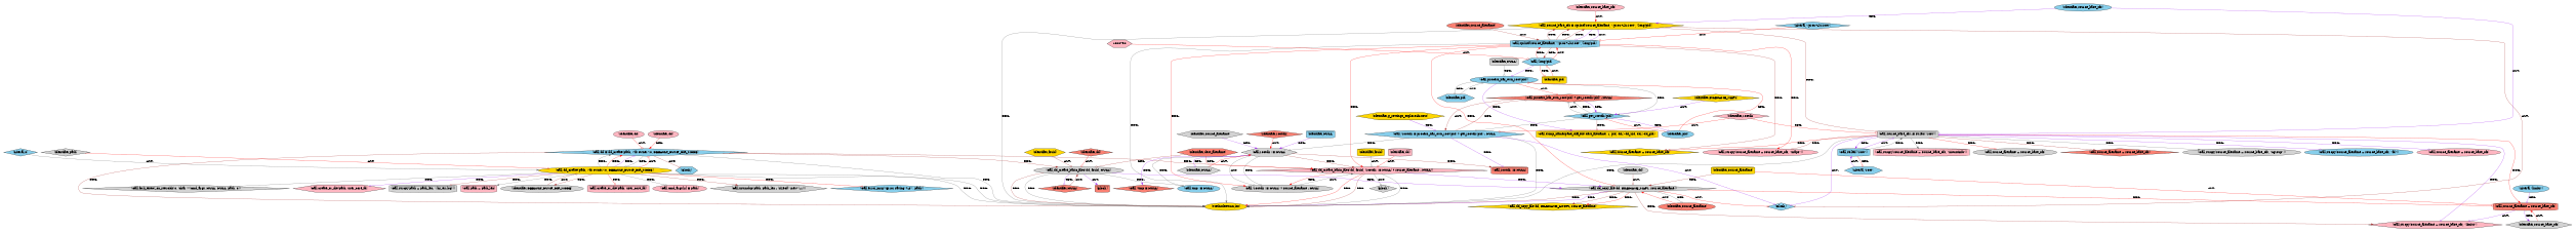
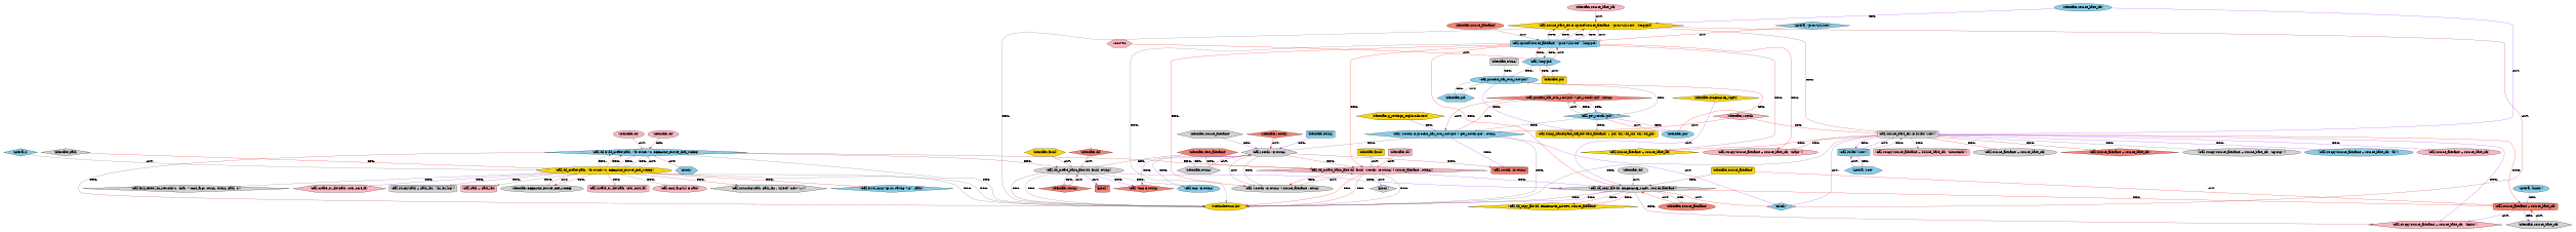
  digraph {
    node [fillcolor=skyblue shape=ellipse style=filled]
    edge [arrowhead=odot color=red]
    n1 [fillcolor=salmon label="(Call,source_filename + source_base_ofs)" shape=cylinder]
    n2 [fillcolor=lightpink label="(Call,strcpy(source_filename + source_base_ofs, \"limits\"))" shape=hexagon]
    n3 [fillcolor=lightgrey label="(Identifier,source_base_ofs)" shape=hexagon]
    n4 [fillcolor=lightgrey label="(Call,dd_copy_file(dd, FILENAME_MAPS, source_filename))" shape=diamond]
    n5 [label="(Block,)" shape=diamond]
    n6 [fillcolor=gold label="(Call,dd_copy_file(dd, FILENAME_LIMITS, source_filename))" shape=diamond]
    n7 [fillcolor=gold label="(MethodReturn,int)"]
    n8 [fillcolor=salmon label="(Identifier,source_filename)"]
    n9 [fillcolor=lightpink label="(Call,dd_create_basic_files(dd, fsuid, (rootdir != NULL) ? source_filename : NULL))" shape=diamond]
    n10 [fillcolor=lightgrey label="(Call,(rootdir != NULL) ? source_filename : NULL)"]
    n11 [fillcolor=lightgrey label="(Block,)" shape=diamond]
    n12 [label="(Call,dd = dd_create(path, /*fs owner*/0, DEFAULT_DUMP_DIR_MODE))" shape=diamond]
    n13 [fillcolor=gold label="(Call,dd_create(path, /*fs owner*/0, DEFAULT_DUMP_DIR_MODE))"]
    n14 [fillcolor=lightgrey label="(Call,dd_create_basic_files(dd, fsuid, NULL))"]
    n15 [label="(Block,)" shape=hexagon]
    n16 [fillcolor=lightpink label="(Call,create_or_die(path, user_core_fd))" shape=cylinder]
    n17 [fillcolor=lightpink label="(Call,cmd_args[2] = path)"]
    n18 [fillcolor=lightgrey label="(Call,xstrndup(path, path_len - (sizeof(\".new\")-1)))" shape=hexagon]
    n19 [label="(Call,error_msg(\"Error saving '%s'\", path))" shape=diamond]
    n20 [fillcolor=lightgrey label="(Call,fork_execv_on_steroids(0, (char **)cmd_args, NULL, NULL, path, 0))" shape=diamond]
    n21 [fillcolor=lightpink label="(Call,create_or_die(path, user_core_fd))" shape=hexagon]
    n22 [fillcolor=lightgrey label="(Call,strcpy(path + path_len, \"/hs_err.log\"))" shape=cylinder]
    n23 [fillcolor=lightpink label="(Call,path + path_len)" shape=cylinder]
    n24 [fillcolor=lightgrey label="(Identifier,DEFAULT_DUMP_DIR_MODE)"]
    n25 [label="(Call,tmp != NULL)"]
    n26 [fillcolor=salmon label="(Call,*tmp = NULL)" shape=diamond]
    n27 [fillcolor=salmon label="(Identifier,NULL)" shape=diamond]
    n28 [fillcolor=salmon label="(Block,)" shape=cylinder]
    n29 [label="(Call,sprintf(source_filename, \"/proc/%lu/root\", (long)pid))" shape=cylinder]
    n30 [label="(Call,(long)pid)" shape=hexagon]
    n31 [fillcolor=gold label="(Call,source_base_ofs = sprintf(source_filename, \"/proc/%lu/root\", (long)pid))" shape=hexagon]
    n32 [fillcolor=gold label="(Call,source_filename + source_base_ofs)" shape=diamond]
    n33 [fillcolor=lightpink label="(Call,strcpy(source_filename + source_base_ofs, \"maps\"))"]
    n34 [label="(Call,process_has_own_root(pid))"]
    n35 [fillcolor=gold label="(Identifier,pid)" shape=cylinder]
    n36 [fillcolor=lightgrey label="(Call,source_base_ofs -= strlen(\"root\"))" shape=cylinder]
    n37 [fillcolor=salmon label="(Call,process_has_own_root(pid) ? get_rootdir(pid) : NULL)" shape=diamond]
    n38 [label="(Call,get_rootdir(pid))" shape=diamond]
    n39 [fillcolor=gold label="(Call,dump_namespace_diff_ext(dest_filename, 1, pid, dd->dd_uid, dd->dd_gid))" shape=cylinder]
    n40 [label="(Identifier,pid)" shape=hexagon]
    n41 [fillcolor=lightgrey label="(Call,rootdir != NULL)" shape=hexagon]
    n42 [fillcolor=lightgrey label="(Identifier,NULL)" shape=hexagon]
    n43 [fillcolor=salmon label="(Call,rootdir != NULL)" shape=cylinder]
    n44 [label="(Call,*rootdir = process_has_own_root(pid) ? get_rootdir(pid) : NULL)" shape=hexagon]
    n45 [label="(Identifier,pid)"]
    n46 [label="(Call,strlen(\"root\"))" shape=cylinder]
    n47 [fillcolor=lightpink label="(Call,strcpy(source_filename + source_base_ofs, \"mountinfo\"))" shape=cylinder]
    n48 [fillcolor=lightgrey label="(Call,source_filename + source_base_ofs)"]
    n49 [fillcolor=salmon label="(Call,source_filename + source_base_ofs)" shape=diamond]
    n50 [fillcolor=lightgrey label="(Call,strcpy(source_filename + source_base_ofs, \"cgroup\"))"]
    n51 [label="(Call,strcpy(source_filename + source_base_ofs, \"fd\"))"]
    n52 [fillcolor=lightpink label="(Call,source_filename + source_base_ofs)"]
    n53 [label="(Literal,\"root\")" shape=hexagon]
    n54 [label="(Identifier,NULL)" shape=cylinder]
    n55 [fillcolor=salmon label="(Identifier,source_filename)"]
    n56 [fillcolor=gold label="(Identifier,FILENAME_MAPS)" shape=diamond]
    n57 [fillcolor=lightgrey label="(Identifier,source_filename)" shape=hexagon]
    n58 [fillcolor=gold label="(Identifier,fsuid)" shape=hexagon]
    n59 [label="(Identifier,source_base_ofs)"]
    n60 [label="(Literal,0)" shape=diamond]
    n61 [fillcolor=lightpink label="(Identifier,rootdir)" shape=diamond]
    n62 [fillcolor=salmon label="(Identifier,dd)" shape=diamond]
    n63 [label="(Literal,\"/proc/%lu/root\")" shape=diamond]
    n64 [fillcolor=salmon label="(Identifier,rootdir)" shape=diamond]
    n65 [fillcolor=lightgrey label="(Identifier,NULL)" shape=cylinder]
    n66 [fillcolor=lightpink label="(Identifier,source_base_ofs)"]
    n67 [fillcolor=lightpink label="(Identifier,dd)"]
    n68 [fillcolor=salmon label="(Identifier,dest_filename)" shape=hexagon]
    n69 [fillcolor=lightpink label="(Identifier,dd)"]
    n70 [fillcolor=gold label="(Identifier,g_settings_explorechroots)" shape=hexagon]
    n71 [fillcolor=lightgrey label="(Identifier,path)" shape=diamond]
    n72 [fillcolor=gold label="(Identifier,fsuid)" shape=cylinder]
    n73 [fillcolor=lightpink label="(Identifier,dd)" shape=cylinder]
    n74 [label="(Literal,\"limits\")"]
    n75 [fillcolor=gold label="(Identifier,source_filename)" shape=cylinder]
    n76 [fillcolor=lightgrey label="(Identifier,dd)"]
    1000792 [fillcolor=lightpink shape=hexagon]
    n1 -> n2 [color=purple label="AST: "]
    n1 -> n3 [arrowhead=normal color=purple label="CFG: "]
    n3 -> n1 [arrowhead=normal label="AST: "]
    n4 -> n1 [label="DDG: "]
    n4 -> n2 [arrowhead=normal color=brown label="DDG: "]
    n4 -> n5 [label="AST: "]
    n4 -> n6 [arrowhead=normal color=brown label="DDG: "]
    n4 -> n6 [arrowhead=normal label="DDG: "]
    n4 -> n7 [color=brown label="DDG: "]
    n4 -> n7 [color=purple label="DDG: "]
    n4 -> n8 [color=gray40 label="CFG: "]
    n8 -> n4 [arrowhead=normal label="AST: "]
    n9 -> n4 [arrowhead=normal color=purple label="DDG: "]
    n9 -> n7 [arrowhead=normal label="DDG: "]
    n9 -> n7 [arrowhead=normal color=brown label="DDG: "]
    n9 -> n7 [arrowhead=normal color=gray40 label="DDG: "]
    n9 -> n10 [arrowhead=normal label="CFG: "]
    n9 -> n11 [color=gray40 label="AST: "]
    n10 -> n9 [arrowhead=normal color=gray40 label="AST: "]
    n12 -> n7 [color=brown label="DDG: "]
    n12 -> n7 [arrowhead=normal color=gray40 label="DDG: "]
    n12 -> n9 [color=brown label="DDG: "]
    n12 -> n13 [color=gray40 label="CFG: "]
    n12 -> n14 [arrowhead=normal color=brown label="DDG: "]
    n12 -> n15 [color=brown label="AST: "]
    n13 -> n7 [arrowhead=normal color=gray40 label="DDG: "]
    n13 -> n7 [arrowhead=normal color=gray40 label="DDG: "]
    n13 -> n12 [label="AST: "]
    n13 -> n12 [arrowhead=normal color=gray40 label="DDG: "]
    n13 -> n12 [arrowhead=normal label="DDG: "]
    n13 -> n12 [color=purple label="DDG: "]
    n13 -> n16 [label="DDG: "]
    n13 -> n17 [color=gray40 label="DDG: "]
    n13 -> n18 [arrowhead=normal color=brown label="DDG: "]
    n13 -> n19 [label="DDG: "]
    n13 -> n20 [color=gray40 label="DDG: "]
    n13 -> n21 [color=purple label="DDG: "]
    n13 -> n22 [color=brown label="DDG: "]
    n13 -> n23 [arrowhead=normal color=gray40 label="DDG: "]
    n13 -> n24 [arrowhead=normal color=brown label="CFG: "]
-   n14 -> n4 [arrowhead=normal color=purple label="CFG: "]
+   n14 -> n4 [arrowhead=normal color=purple label="DDG: "]
    n14 -> n7 [color=brown label="DDG: "]
    n14 -> n7 [arrowhead=normal color=gray40 label="DDG: "]
    n14 -> n25 [color=gray40 label="DDG: "]
+   n14 -> n26 [arrowhead=normal color=purple label="DDG: "]
    n14 -> n27 [color=purple label="CFG: "]
    n14 -> n28 [arrowhead=normal color=purple label="AST: "]
    n24 -> n13 [color=brown label="AST: "]
    n27 -> n14 [arrowhead=normal color=brown label="AST: "]
    n29 -> n4 [label="DDG: "]
    n29 -> n7 [arrowhead=normal color=gray40 label="DDG: "]
    n29 -> n9 [arrowhead=normal label="DDG: "]
    n29 -> n10 [arrowhead=normal label="DDG: "]
    n29 -> n30 [arrowhead=normal color=brown label="CFG: "]
    n29 -> n31 [color=purple label="AST: "]
    n29 -> n31 [arrowhead=normal color=brown label="DDG: "]
    n29 -> n31 [arrowhead=normal color=brown label="DDG: "]
    n29 -> n31 [arrowhead=normal color=brown label="DDG: "]
    n29 -> n32 [arrowhead=normal color=brown label="DDG: "]
    n29 -> n33 [arrowhead=normal label="DDG: "]
    n30 -> n29 [arrowhead=normal label="AST: "]
    n30 -> n29 [arrowhead=normal label="DDG: "]
    n30 -> n34 [color=purple label="DDG: "]
    n30 -> n35 [label="CFG: "]
    n31 -> n5 [color=brown label="AST: "]
    n31 -> n7 [arrowhead=normal color=gray40 label="DDG: "]
    n31 -> n29 [color=purple label="CFG: "]
    n31 -> n36 [color=brown label="DDG: "]
-   n34 -> n37 [label="AST: "]
    n34 -> n38 [arrowhead=normal color=gray40 label="DDG: "]
    n34 -> n39 [arrowhead=normal color=purple label="DDG: "]
    n34 -> n40 [color=gray40 label="CFG: "]
    n35 -> n30 [label="AST: "]
    n36 -> n1 [arrowhead=normal label="DDG: "]
    n36 -> n2 [color=purple label="DDG: "]
    n36 -> n5 [color=purple label="AST: "]
    n36 -> n7 [arrowhead=normal color=gray40 label="DDG: "]
    n36 -> n32 [label="DDG: "]
    n36 -> n33 [color=brown label="DDG: "]
    n36 -> n46 [arrowhead=normal color=purple label="CFG: "]
    n36 -> n47 [arrowhead=normal color=gray40 label="DDG: "]
    n36 -> n48 [label="DDG: "]
    n36 -> n49 [arrowhead=normal color=brown label="DDG: "]
    n36 -> n50 [arrowhead=normal color=gray40 label="DDG: "]
    n36 -> n51 [color=purple label="DDG: "]
    n36 -> n52 [color=purple label="DDG: "]
    n37 -> n38 [arrowhead=normal color=purple label="CFG: "]
    n37 -> n44 [arrowhead=normal color=brown label="AST: "]
    n38 -> n37 [color=gray40 label="AST: "]
    n38 -> n37 [arrowhead=normal color=gray40 label="DDG: "]
    n38 -> n39 [color=brown label="DDG: "]
    n38 -> n44 [color=gray40 label="DDG: "]
    n38 -> n45 [color=purple label="CFG: "]
    n40 -> n34 [color=gray40 label="AST: "]
    n41 -> n9 [arrowhead=normal color=brown label="DDG: "]
    n41 -> n10 [color=gray40 label="AST: "]
    n41 -> n10 [color=gray40 label="DDG: "]
    n41 -> n25 [color=gray40 label="DDG: "]
    n41 -> n26 [arrowhead=normal color=purple label="DDG: "]
    n41 -> n42 [color=purple label="CFG: "]
    n41 -> n43 [arrowhead=normal color=brown label="DDG: "]
    n42 -> n41 [arrowhead=normal label="AST: "]
    n44 -> n5 [color=purple label="AST: "]
    n44 -> n7 [arrowhead=normal color=gray40 label="DDG: "]
    n44 -> n37 [color=brown label="CFG: "]
    n44 -> n41 [color=gray40 label="DDG: "]
    n44 -> n43 [color=purple label="DDG: "]
    n45 -> n34 [label="CFG: "]
    n45 -> n38 [label="AST: "]
    n46 -> n36 [color=purple label="AST: "]
    n46 -> n36 [arrowhead=normal color=gray40 label="DDG: "]
    n46 -> n53 [label="CFG: "]
    n53 -> n46 [arrowhead=normal color=purple label="AST: "]
    n54 -> n41 [arrowhead=normal color=purple label="CFG: "]
    n55 -> n29 [arrowhead=normal color=brown label="AST: "]
-   n56 -> n38 [arrowhead=normal color=purple label="AST: "]
+   n56 -> n4 [arrowhead=normal color=purple label="AST: "]
    n57 -> n41 [arrowhead=normal color=purple label="CFG: "]
    n58 -> n14 [color=brown label="AST: "]
    n59 -> n31 [arrowhead=normal color=purple label="CFG: "]
    n59 -> n36 [color=purple label="AST: "]
    n60 -> n13 [arrowhead=normal color=gray40 label="AST: "]
    n61 -> n36 [label="CFG: "]
    n61 -> n44 [label="AST: "]
    n62 -> n14 [label="AST: "]
    n63 -> n29 [label="AST: "]
    n64 -> n41 [arrowhead=normal label="AST: "]
    n65 -> n34 [color=gray40 label="CFG: "]
    n66 -> n31 [arrowhead=normal label="AST: "]
    n67 -> n12 [label="AST: "]
    n68 -> n9 [arrowhead=normal label="CFG: "]
    n68 -> n14 [color=brown label="CFG: "]
    n69 -> n12 [arrowhead=normal label="CFG: "]
    n70 -> n44 [color=purple label="CFG: "]
-   n71 -> n13 [label="AST: "]
+   n71 -> n13 [label="CFG: "]
    n72 -> n9 [color=gray40 label="AST: "]
    n73 -> n9 [label="AST: "]
    n74 -> n1 [color=purple label="CFG: "]
    n75 -> n1 [label="AST: "]
    n75 -> n4 [arrowhead=normal color=brown label="CFG: "]
    n76 -> n4 [color=brown label="AST: "]
    1000792 -> n30 [label="AST: "]
  }
